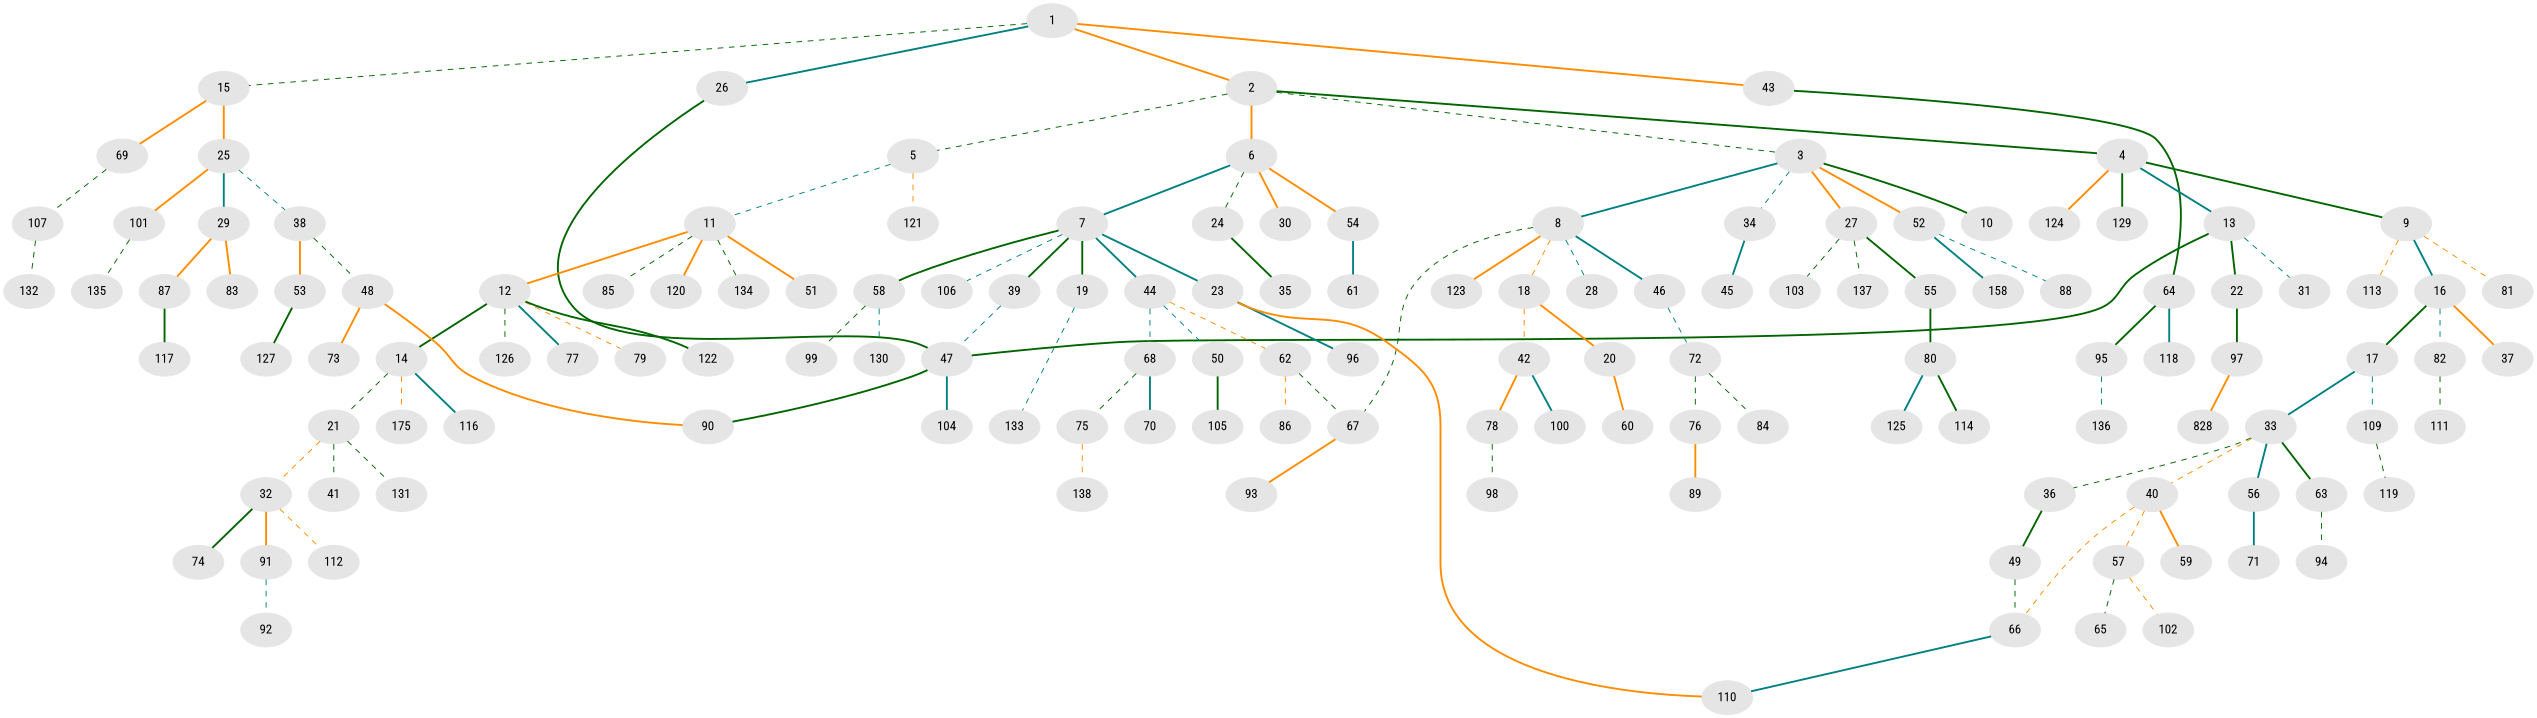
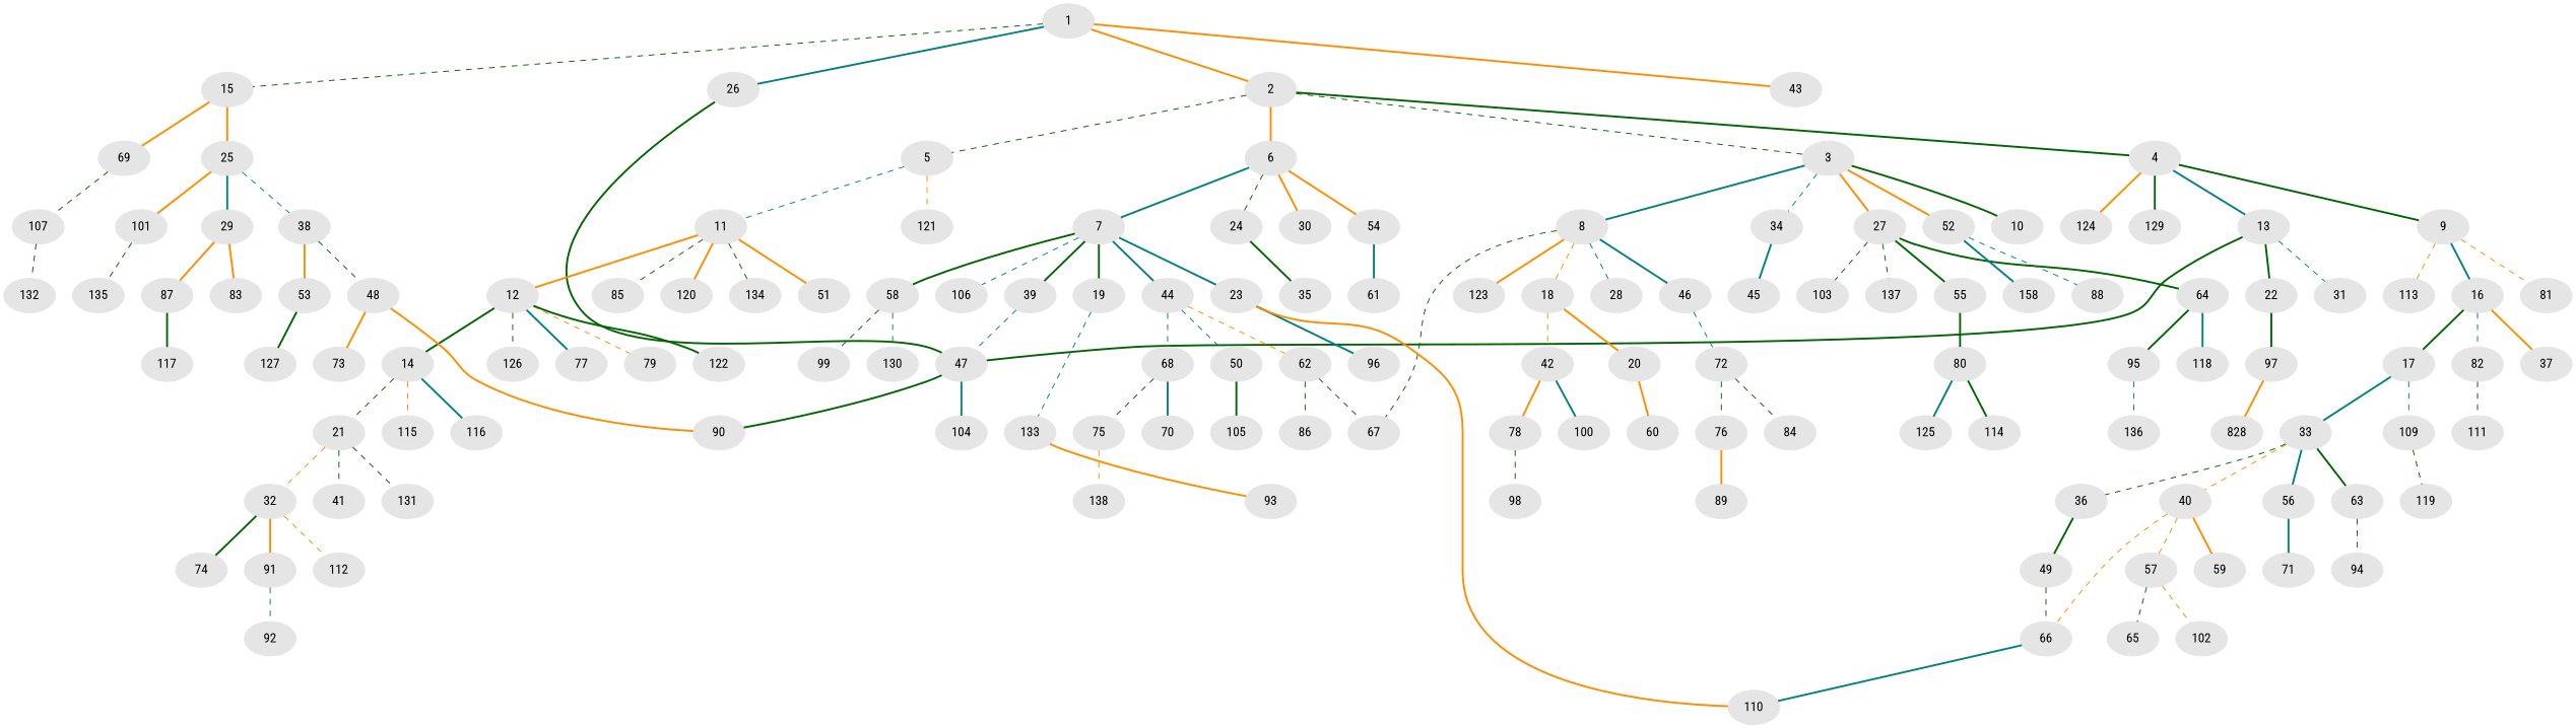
  graph {
    fontname="Roboto Condensed"
    node [color=gray90 fontname="Roboto Condensed" style=filled]
    edge [color=darkgreen fontname="Roboto Condensed" style=bold]
    1
    2
    15
    26
    43
    3
    4
    5
    6
    25
    69
    47
    64
    8
    10
    27
    34
    52
    9
    13
    124
    129
    11
    121
    7
    24
    30
    54
    18
    28
    46
    67
    123
    55
    103
    137
    45
    88
    n39 [label=158]
    16
    81
    113
    22
    31
    12
    51
    85
    120
    134
    19
    23
    39
    44
    58
    106
    35
    61
    133
    96
    110
    50
    62
    68
    99
    130
    20
    42
    72
    93
    17
    37
    82
    14
    77
    79
    122
    126
    21
-   115 [label=175]
+   115
    116
    97
    90
    104
    32
    41
    131
    29
    38
    101
    107
    33
    109
    111
    36
    40
    56
    63
    119
    60
    78
    100
    74
    91
    112
    n105 [label=828]
    83
    87
    48
    53
    135
    80
    117
    92
    49
    57
    59
    66
    71
    94
    73
    127
    65
    102
    98
    95
    118
    105
    86
    70
    75
    76
    84
    114
    125
    136
    138
    132
    89
    1 -- 2 [color=darkorange]
    1 -- 15 [style=dashed]
    1 -- 26 [color=teal]
    1 -- 43 [color=darkorange]
    2 -- 3 [style=dashed]
    2 -- 4
    2 -- 5 [style=dashed]
    2 -- 6 [color=darkorange]
    15 -- 25 [color=darkorange]
    15 -- 69 [color=darkorange]
    26 -- 47
-   43 -- 64
+   27 -- 64
    3 -- 8 [color=teal]
    3 -- 10
    3 -- 27 [color=darkorange]
    3 -- 34 [color=teal style=dashed]
    3 -- 52 [color=darkorange]
    4 -- 9
    4 -- 13 [color=teal]
    4 -- 124 [color=darkorange]
    4 -- 129
    5 -- 11 [color=teal style=dashed]
    5 -- 121 [color=darkorange style=dashed]
    6 -- 7 [color=teal]
    6 -- 24 [style=dashed]
    6 -- 30 [color=darkorange]
    6 -- 54 [color=darkorange]
    25 -- 29 [color=teal]
    25 -- 38 [color=teal style=dashed]
    25 -- 101 [color=darkorange]
    69 -- 107 [style=dashed]
    47 -- 90
    47 -- 104 [color=teal]
    64 -- 95
    64 -- 118 [color=teal]
    8 -- 18 [color=darkorange style=dashed]
    8 -- 28 [color=teal style=dashed]
    8 -- 46 [color=teal]
    8 -- 67 [style=dashed]
    8 -- 123 [color=darkorange]
    27 -- 55
    27 -- 103 [style=dashed]
    27 -- 137 [style=dashed]
    34 -- 45 [color=teal]
    52 -- 88 [color=teal style=dashed]
    52 -- n39 [color=teal]
    9 -- 16 [color=teal]
    9 -- 81 [color=darkorange style=dashed]
    9 -- 113 [color=darkorange style=dashed]
    13 -- 47
    13 -- 22
    13 -- 31 [color=teal style=dashed]
    11 -- 12 [color=darkorange]
    11 -- 51 [color=darkorange]
    11 -- 85 [style=dashed]
    11 -- 120 [color=darkorange]
    11 -- 134 [style=dashed]
    7 -- 19
    7 -- 23 [color=teal]
    7 -- 39
    7 -- 44 [color=teal]
    7 -- 58
    7 -- 106 [color=teal style=dashed]
    24 -- 35
    54 -- 61 [color=teal]
    18 -- 20 [color=darkorange]
    18 -- 42 [color=darkorange style=dashed]
    46 -- 72 [color=teal style=dashed]
-   67 -- 93 [color=darkorange]
+   133 -- 93 [color=darkorange]
    55 -- 80
    16 -- 17
    16 -- 37 [color=darkorange]
    16 -- 82 [color=teal style=dashed]
    22 -- 97
    12 -- 14
    12 -- 77 [color=teal]
    12 -- 79 [color=darkorange style=dashed]
    12 -- 122
    12 -- 126 [style=dashed]
    19 -- 133 [color=teal style=dashed]
    23 -- 96 [color=teal]
    23 -- 110 [color=darkorange]
    39 -- 47 [color=teal style=dashed]
    44 -- 50 [color=teal style=dashed]
    44 -- 62 [color=darkorange style=dashed]
    44 -- 68 [color=teal style=dashed]
    58 -- 99 [style=dashed]
    58 -- 130 [color=teal style=dashed]
    50 -- 105
    62 -- 67 [style=dashed]
-   62 -- 86 [color=darkorange style=dashed]
+   62 -- 86 [style=dashed]
    68 -- 70 [color=teal]
    68 -- 75 [style=dashed]
    20 -- 60 [color=darkorange]
    42 -- 78 [color=darkorange]
    42 -- 100 [color=teal]
    72 -- 76 [style=dashed]
    72 -- 84 [style=dashed]
    17 -- 33 [color=teal]
    17 -- 109 [color=teal style=dashed]
    82 -- 111 [style=dashed]
    14 -- 21 [style=dashed]
    14 -- 115 [color=darkorange style=dashed]
    14 -- 116 [color=teal]
    21 -- 32 [color=darkorange style=dashed]
    21 -- 41 [style=dashed]
    21 -- 131 [style=dashed]
    97 -- n105 [color=darkorange]
    32 -- 74
    32 -- 91 [color=darkorange]
    32 -- 112 [color=darkorange style=dashed]
    29 -- 83 [color=darkorange]
    29 -- 87 [color=darkorange]
    38 -- 48 [style=dashed]
    38 -- 53 [color=darkorange]
    101 -- 135 [style=dashed]
    107 -- 132 [style=dashed]
    33 -- 36 [style=dashed]
    33 -- 40 [color=darkorange style=dashed]
    33 -- 56 [color=teal]
    33 -- 63
    109 -- 119 [style=dashed]
    36 -- 49
    40 -- 57 [color=darkorange style=dashed]
    40 -- 59 [color=darkorange]
    40 -- 66 [color=darkorange style=dashed]
    56 -- 71 [color=teal]
    63 -- 94 [style=dashed]
    78 -- 98 [style=dashed]
    91 -- 92 [color=teal style=dashed]
    87 -- 117
    48 -- 90 [color=darkorange]
    48 -- 73 [color=darkorange]
    53 -- 127
    80 -- 114
    80 -- 125 [color=teal]
    49 -- 66 [style=dashed]
    57 -- 65 [style=dashed]
    57 -- 102 [color=darkorange style=dashed]
    66 -- 110 [color=teal]
    95 -- 136 [color=teal style=dashed]
    75 -- 138 [color=darkorange style=dashed]
    76 -- 89 [color=darkorange]
  }
